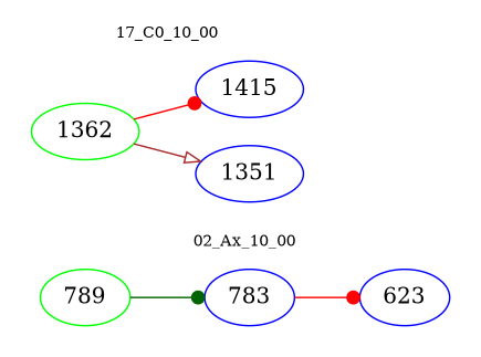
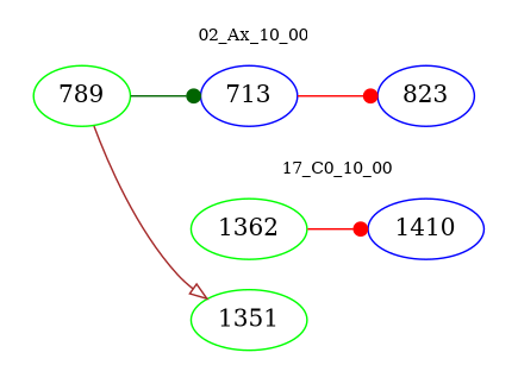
  digraph {
    rankdir=LR
    node [color=blue]
    edge [arrowhead=dot color=red]
    n1 [color=green label=789]
-   n2 [label=783]
-   n3 [label=623]
+   n2 [label=713]
+   n3 [label=823]
    n4 [color=green label=1362]
-   n5 [label=1351]
-   n6 [label=1415]
+   n5 [color=green label=1351]
+   n6 [label=1410]
    subgraph cluster_1 {
      color=white
      fontsize=10
      label="02_Ax_10_00"
      n1
      n2
      n3
    }
    subgraph cluster_2 {
      color=white
      fontsize=10
      label="17_C0_10_00"
      n4
      n5
      n6
    }
    n1 -> n2 [color=darkgreen]
    n2 -> n3
-   n4 -> n5 [arrowhead=onormal color=brown]
+   n1 -> n5 [arrowhead=onormal color=brown]
    n4 -> n6
  }
